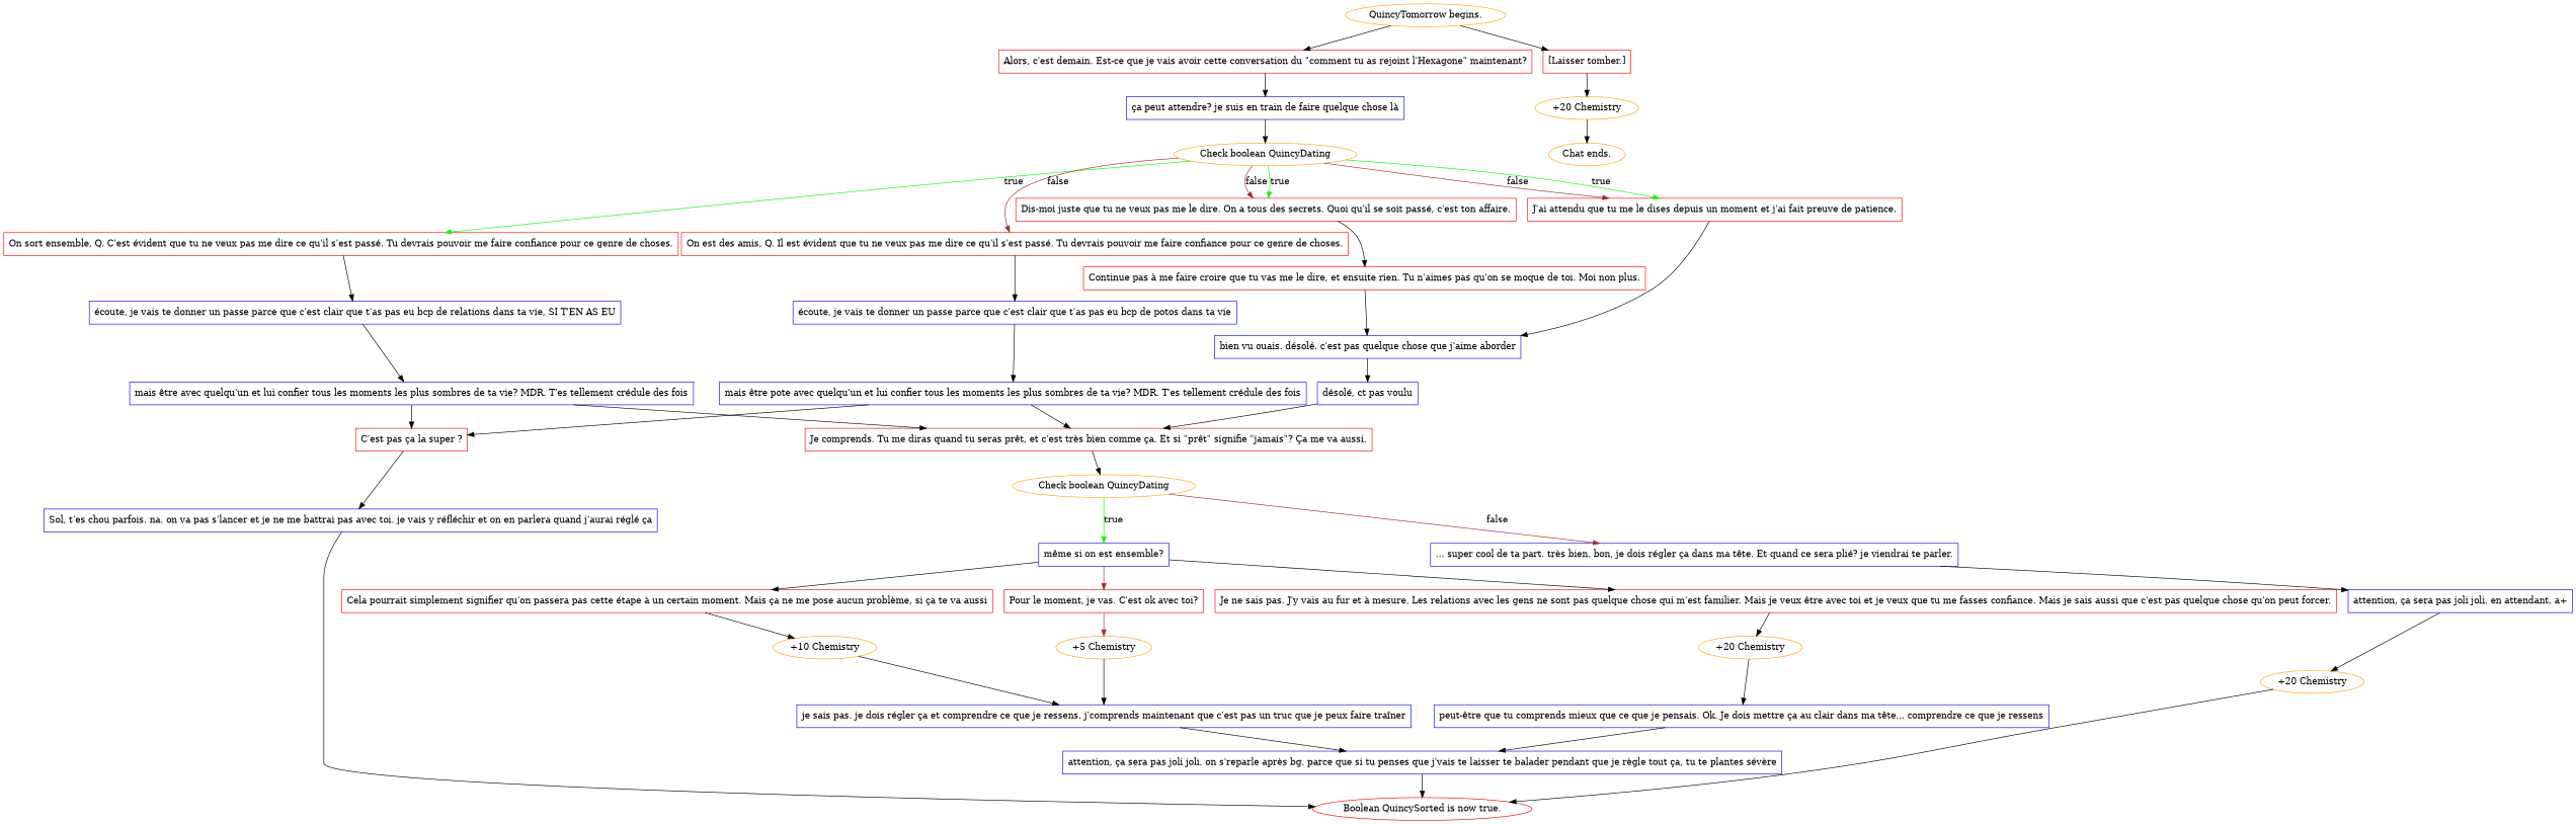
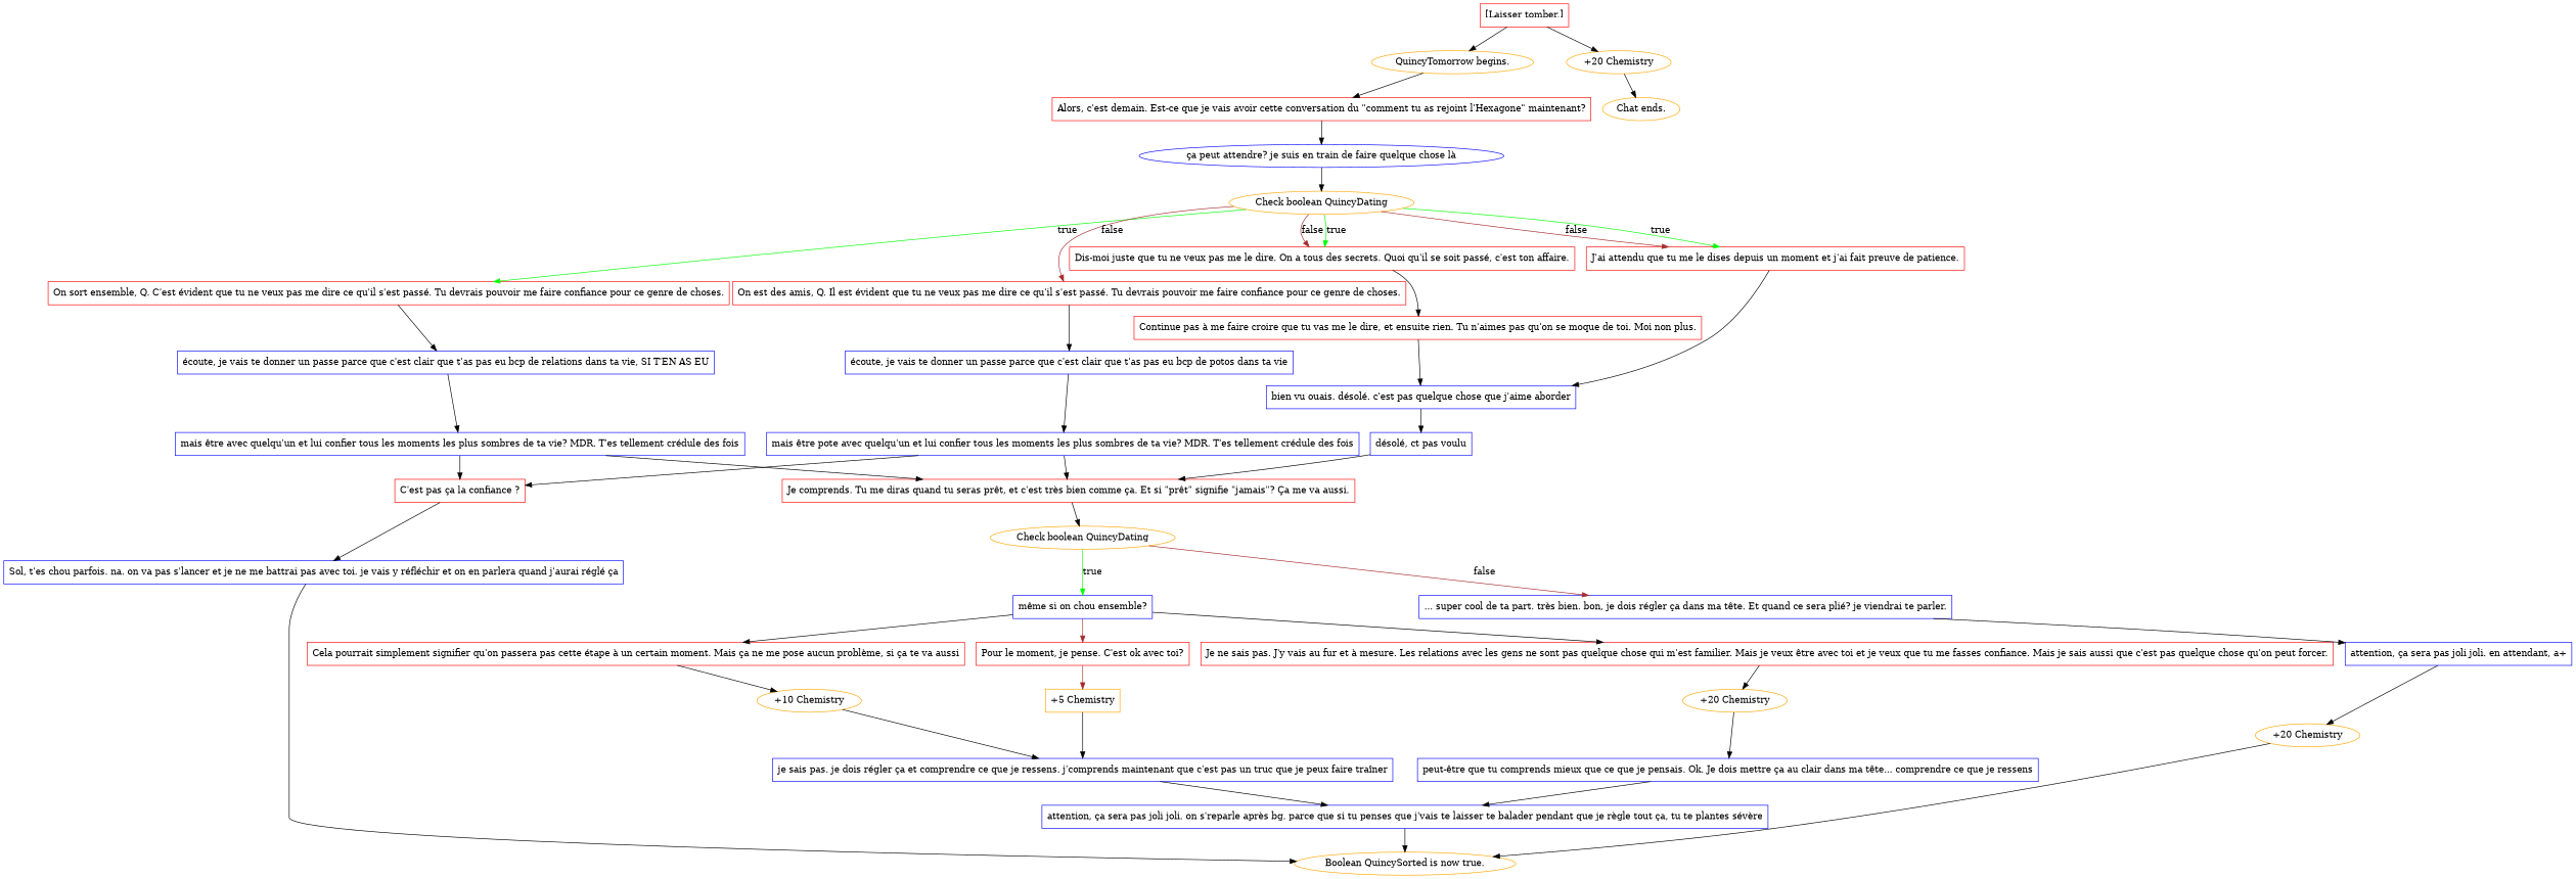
  digraph {
    node [color=blue shape=box]
    "QuincyTomorrow begins." [color=orange shape=""]
    n2 [color=red label="Alors, c'est demain. Est-ce que je vais avoir cette conversation du \"comment tu as rejoint l'Hexagone\" maintenant?"]
    n3 [color=red label="[Laisser tomber.]"]
-   n4 [label="ça peut attendre? je suis en train de faire quelque chose là"]
+   n4 [label="ça peut attendre? je suis en train de faire quelque chose là" shape=ellipse]
    n5 [color=orange label="+20 Chemistry" shape=""]
    n6 [color=orange label="Check boolean QuincyDating" shape=""]
    "Chat ends." [color=orange shape=""]
    n8 [color=red label="On sort ensemble, Q. C'est évident que tu ne veux pas me dire ce qu'il s'est passé. Tu devrais pouvoir me faire confiance pour ce genre de choses."]
    n9 [color=red label="J'ai attendu que tu me le dises depuis un moment et j'ai fait preuve de patience."]
    n10 [color=red label="Dis-moi juste que tu ne veux pas me le dire. On a tous des secrets. Quoi qu'il se soit passé, c'est ton affaire."]
    n11 [color=red label="On est des amis, Q. Il est évident que tu ne veux pas me dire ce qu'il s'est passé. Tu devrais pouvoir me faire confiance pour ce genre de choses."]
    n12 [label="écoute, je vais te donner un passe parce que c'est clair que t'as pas eu bcp de relations dans ta vie, SI T'EN AS EU"]
    n13 [label="bien vu ouais. désolé. c'est pas quelque chose que j'aime aborder"]
    n14 [color=red label="Continue pas à me faire croire que tu vas me le dire, et ensuite rien. Tu n'aimes pas qu'on se moque de toi. Moi non plus."]
    n15 [label="écoute, je vais te donner un passe parce que c'est clair que t'as pas eu bcp de potos dans ta vie"]
    n16 [label="mais être avec quelqu'un et lui confier tous les moments les plus sombres de ta vie? MDR. T'es tellement crédule des fois"]
    n17 [label="désolé, ct pas voulu"]
    n18 [label="mais être pote avec quelqu'un et lui confier tous les moments les plus sombres de ta vie? MDR. T'es tellement crédule des fois"]
-   n19 [color=red label="C'est pas ça la super ?"]
+   n19 [color=red label="C'est pas ça la confiance ?"]
    n20 [color=red label="Je comprends. Tu me diras quand tu seras prêt, et c'est très bien comme ça. Et si \"prêt\" signifie \"jamais\"? Ça me va aussi."]
    n21 [label="Sol, t'es chou parfois. na. on va pas s'lancer et je ne me battrai pas avec toi. je vais y réfléchir et on en parlera quand j'aurai réglé ça"]
    n22 [color=orange label="Check boolean QuincyDating" shape=""]
-   n23 [color=red label="Boolean QuincySorted is now true." shape=""]
-   n24 [label="même si on est ensemble?"]
+   n23 [color=orange label="Boolean QuincySorted is now true." shape=""]
+   n24 [label="même si on chou ensemble?"]
    n25 [label="... super cool de ta part. très bien. bon, je dois régler ça dans ma tête. Et quand ce sera plié? je viendrai te parler."]
-   n26 [color=red label="Pour le moment, je vas. C'est ok avec toi?"]
+   n26 [color=red label="Pour le moment, je pense. C'est ok avec toi?"]
    n27 [color=red label="Cela pourrait simplement signifier qu'on passera pas cette étape à un certain moment. Mais ça ne me pose aucun problème, si ça te va aussi"]
    n28 [color=red label="Je ne sais pas. J'y vais au fur et à mesure. Les relations avec les gens ne sont pas quelque chose qui m'est familier. Mais je veux être avec toi et je veux que tu me fasses confiance. Mais je sais aussi que c'est pas quelque chose qu'on peut forcer."]
    n29 [label="attention, ça sera pas joli joli. en attendant, a+"]
-   n30 [color=orange label="+5 Chemistry" shape=""]
+   n30 [color=orange label="+5 Chemistry"]
    n31 [color=orange label="+10 Chemistry" shape=""]
    n32 [color=orange label="+20 Chemistry" shape=""]
    n33 [color=orange label="+20 Chemistry" shape=""]
    n34 [label="je sais pas. je dois régler ça et comprendre ce que je ressens. j'comprends maintenant que c'est pas un truc que je peux faire traîner"]
    n35 [label="peut-être que tu comprends mieux que ce que je pensais. Ok. Je dois mettre ça au clair dans ma tête... comprendre ce que je ressens"]
    n36 [label="attention, ça sera pas joli joli. on s'reparle après bg. parce que si tu penses que j'vais te laisser te balader pendant que je règle tout ça, tu te plantes sévère"]
    "QuincyTomorrow begins." -> n2
-   "QuincyTomorrow begins." -> n3
+   n3 -> "QuincyTomorrow begins."
    n2 -> n4
    n3 -> n5
    n4 -> n6
    n5 -> "Chat ends."
    n6 -> n8 [color=green label=true]
    n6 -> n9 [color=green label=true]
    n6 -> n9 [color=brown label=false]
    n6 -> n10 [color=green label=true]
    n6 -> n10 [color=brown label=false]
    n6 -> n11 [color=brown label=false]
    n8 -> n12
    n9 -> n13
    n10 -> n14
    n11 -> n15
    n12 -> n16
    n13 -> n17
    n14 -> n13
    n15 -> n18
    n16 -> n19
    n16 -> n20
    n17 -> n20
    n18 -> n19
    n18 -> n20
    n19 -> n21
    n20 -> n22
    n21 -> n23
    n22 -> n24 [color=green label=true]
    n22 -> n25 [color=brown label=false]
    n24 -> n26 [color=brown]
    n24 -> n27
    n24 -> n28
    n25 -> n29
    n26 -> n30 [color=brown]
    n27 -> n31
    n28 -> n32
    n29 -> n33
    n30 -> n34
    n31 -> n34
    n32 -> n35
    n33 -> n23
    n34 -> n36
    n35 -> n36
    n36 -> n23
  }
